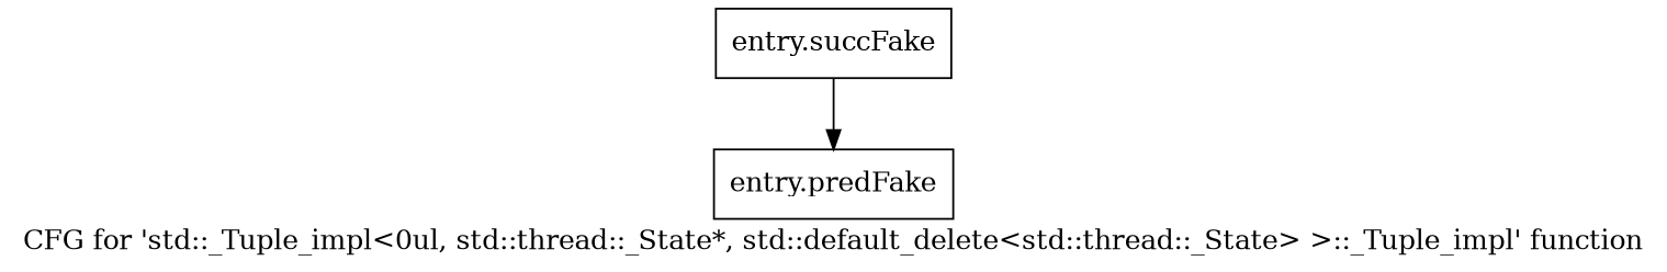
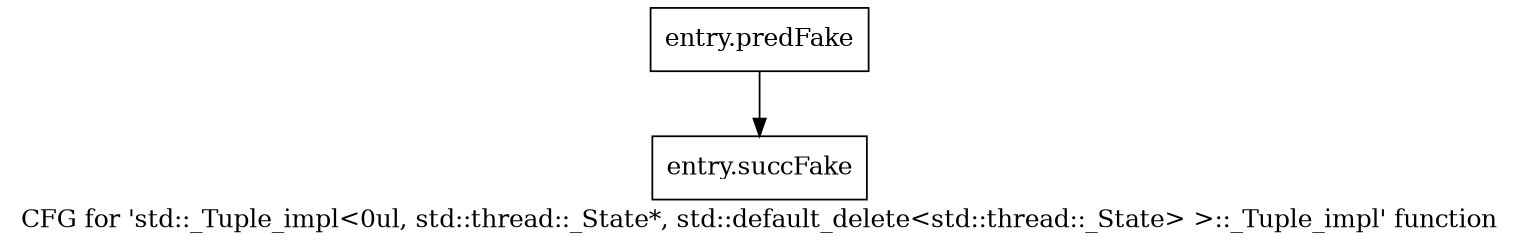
  digraph {
    label="CFG for 'std::_Tuple_impl\<0ul, std::thread::_State*, std::default_delete\<std::thread::_State\> \>::_Tuple_impl' function"
    node [shape=record]
    n1 [label="{entry.predFake}"]
    n2 [filename="/tools/Xilinx/Vitis_HLS/2023.1/tps/lnx64/gcc-8.3.0/lib/gcc/x86_64-pc-linux-gnu/8.3.0/../../../../include/c++/8.3.0/tuple" label="{entry.succFake}" linenumber=207]
-   n2 -> n1 [execusionnum=1 filename="/tools/Xilinx/Vitis_HLS/2023.1/tps/lnx64/gcc-8.3.0/lib/gcc/x86_64-pc-linux-gnu/8.3.0/../../../../include/c++/8.3.0/tuple"]
+   n1 -> n2 [execusionnum=1 filename="/tools/Xilinx/Vitis_HLS/2023.1/tps/lnx64/gcc-8.3.0/lib/gcc/x86_64-pc-linux-gnu/8.3.0/../../../../include/c++/8.3.0/tuple"]
  }
